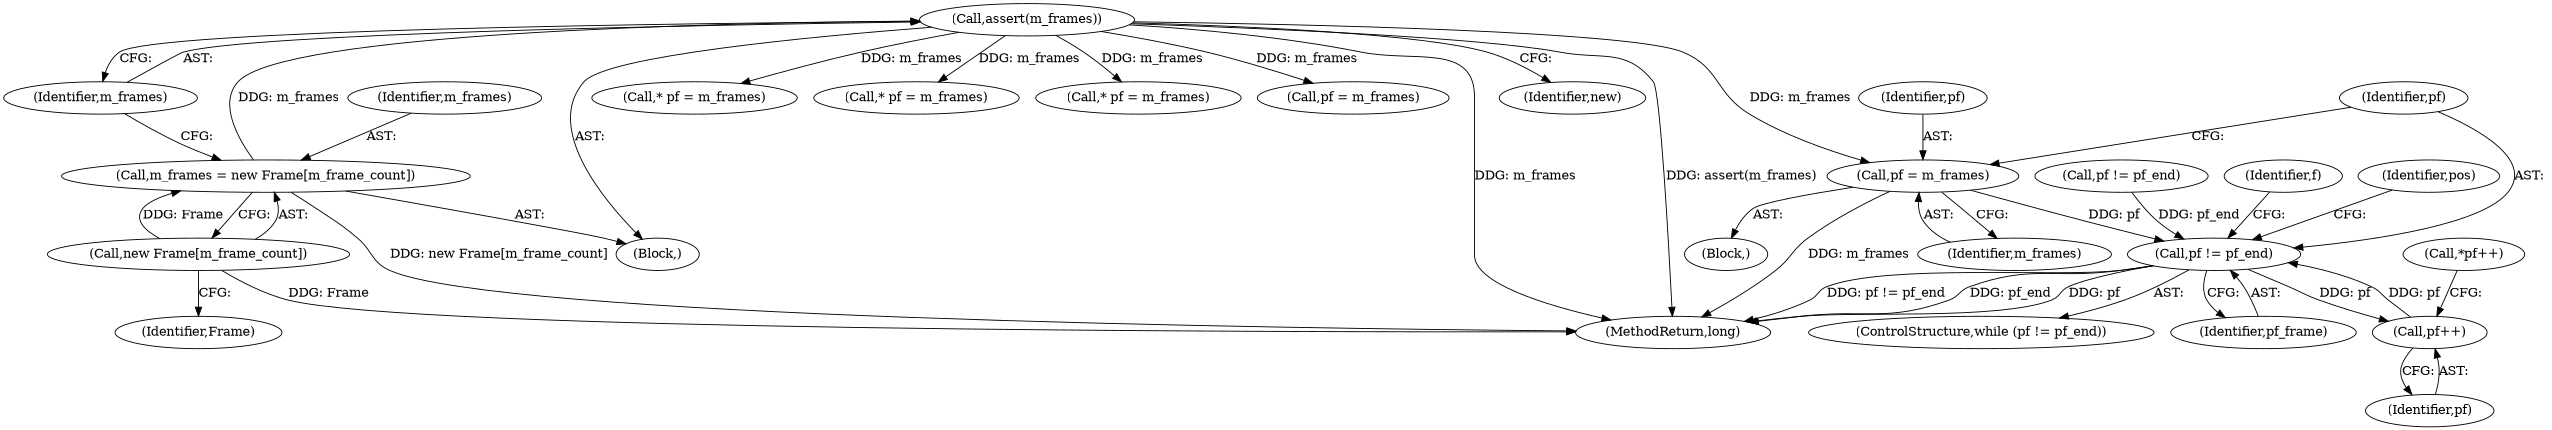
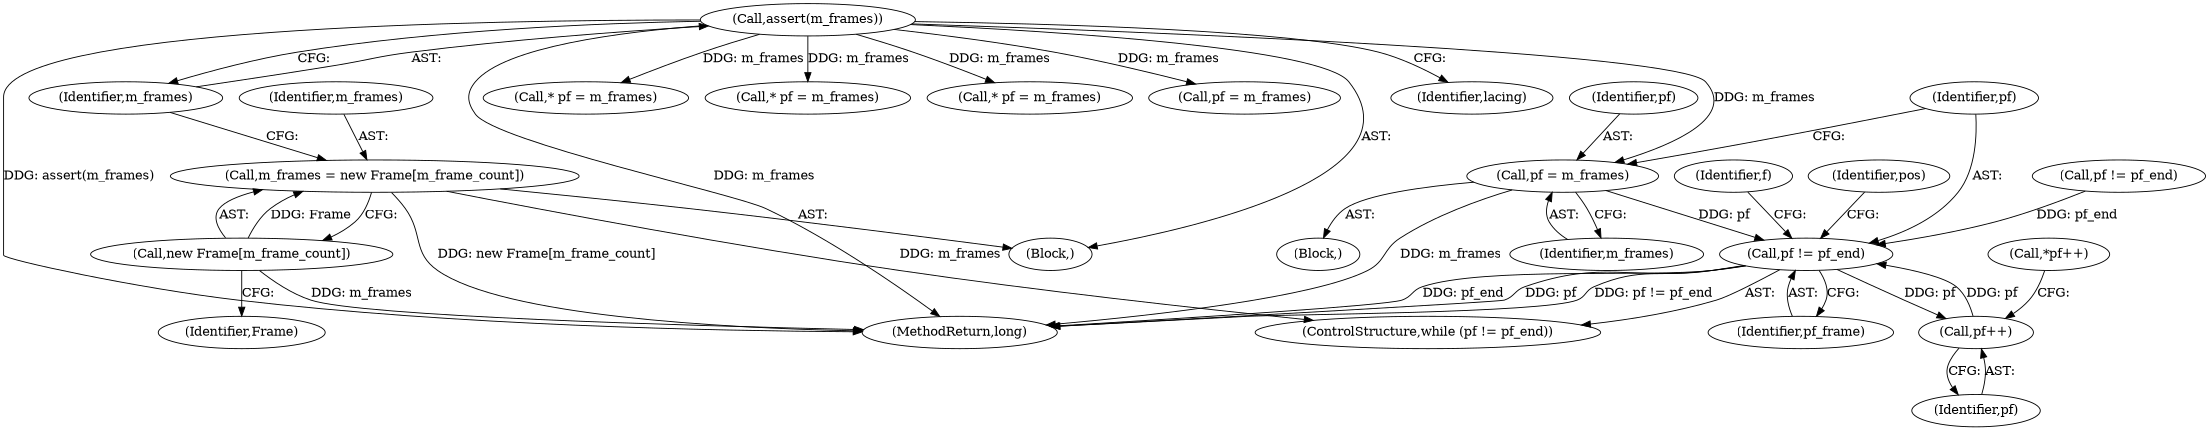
  digraph {
    n1 [label="(Call,pf = m_frames)"]
    n2 [label="(Call,pf != pf_end)"]
    n3 [label="(Identifier,m_frames)"]
    n4 [label="(Block,)"]
    n5 [label="(MethodReturn,long)"]
    n6 [label="(Call,pf++)"]
    n7 [label="(ControlStructure,while (pf != pf_end))"]
    n8 [label="(Identifier,pf_frame)"]
    n9 [label="(Call,assert(m_frames))"]
    n10 [label="(Block,)"]
    n11 [label="(Call,* pf = m_frames)"]
    n12 [label="(Call,* pf = m_frames)"]
    n13 [label="(Call,* pf = m_frames)"]
    n14 [label="(Call,pf = m_frames)"]
    n15 [label="(Identifier,m_frames)"]
-   n16 [label="(Identifier,new)"]
+   n16 [label="(Identifier,lacing)"]
    n17 [label="(Call,m_frames = new Frame[m_frame_count])"]
    n18 [label="(Call,new Frame[m_frame_count])"]
    n19 [label="(Identifier,Frame)"]
    n20 [label="(Identifier,pf)"]
    n21 [label="(Call,*pf++)"]
    n22 [label="(Identifier,pf)"]
    n23 [label="(Identifier,pf)"]
    n24 [label="(Identifier,m_frames)"]
    n25 [label="(Call,pf != pf_end)"]
    n26 [label="(Identifier,f)"]
    n27 [label="(Identifier,pos)"]
    n1 -> n2 [label="DDG: pf"]
    n1 -> n3 [label="CFG: "]
    n1 -> n4 [label="AST: "]
    n1 -> n5 [label="DDG: m_frames"]
    n2 -> n5 [label="DDG: pf_end"]
    n2 -> n5 [label="DDG: pf"]
    n2 -> n5 [label="DDG: pf != pf_end"]
    n2 -> n6 [label="DDG: pf"]
    n2 -> n7 [label="AST: "]
    n2 -> n8 [label="CFG: "]
    n3 -> n1 [label="AST: "]
    n6 -> n2 [label="DDG: pf"]
    n6 -> n20 [label="CFG: "]
    n8 -> n2 [label="AST: "]
    n9 -> n1 [label="DDG: m_frames"]
    n9 -> n5 [label="DDG: m_frames"]
    n9 -> n5 [label="DDG: assert(m_frames)"]
    n9 -> n10 [label="AST: "]
    n9 -> n11 [label="DDG: m_frames"]
    n9 -> n12 [label="DDG: m_frames"]
    n9 -> n13 [label="DDG: m_frames"]
    n9 -> n14 [label="DDG: m_frames"]
    n9 -> n15 [label="CFG: "]
    n9 -> n16 [label="CFG: "]
    n15 -> n9 [label="AST: "]
    n15 -> n17 [label="CFG: "]
    n17 -> n5 [label="DDG: new Frame[m_frame_count]"]
-   n17 -> n9 [label="DDG: m_frames"]
+   n17 -> n7 [label="DDG: m_frames"]
    n17 -> n10 [label="AST: "]
    n17 -> n18 [label="CFG: "]
-   n18 -> n5 [label="DDG: Frame"]
+   n18 -> n5 [label="DDG: m_frames"]
    n18 -> n17 [label="AST: "]
    n18 -> n17 [label="DDG: Frame"]
    n18 -> n19 [label="CFG: "]
    n20 -> n6 [label="AST: "]
    n21 -> n6 [label="CFG: "]
    n22 -> n1 [label="CFG: "]
    n22 -> n2 [label="AST: "]
    n23 -> n1 [label="AST: "]
    n24 -> n17 [label="AST: "]
    n25 -> n2 [label="DDG: pf_end"]
    n26 -> n2 [label="CFG: "]
    n27 -> n2 [label="CFG: "]
  }
